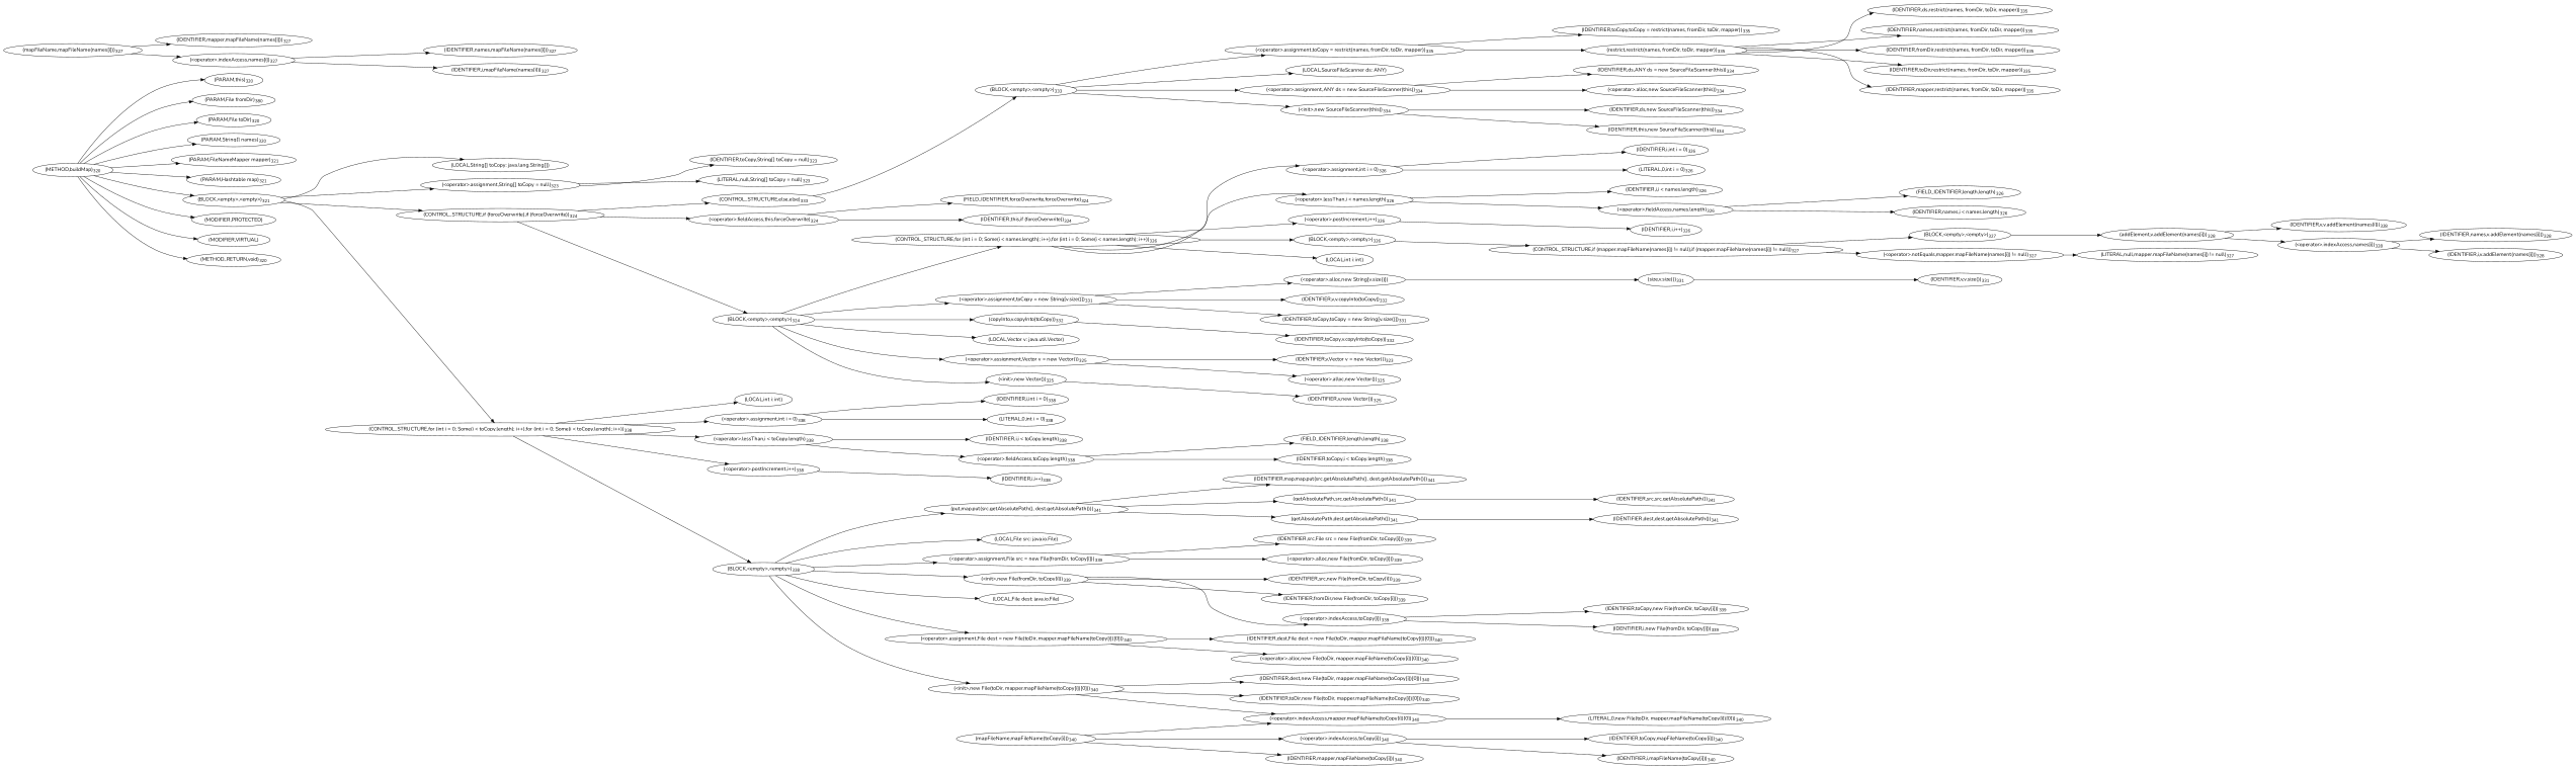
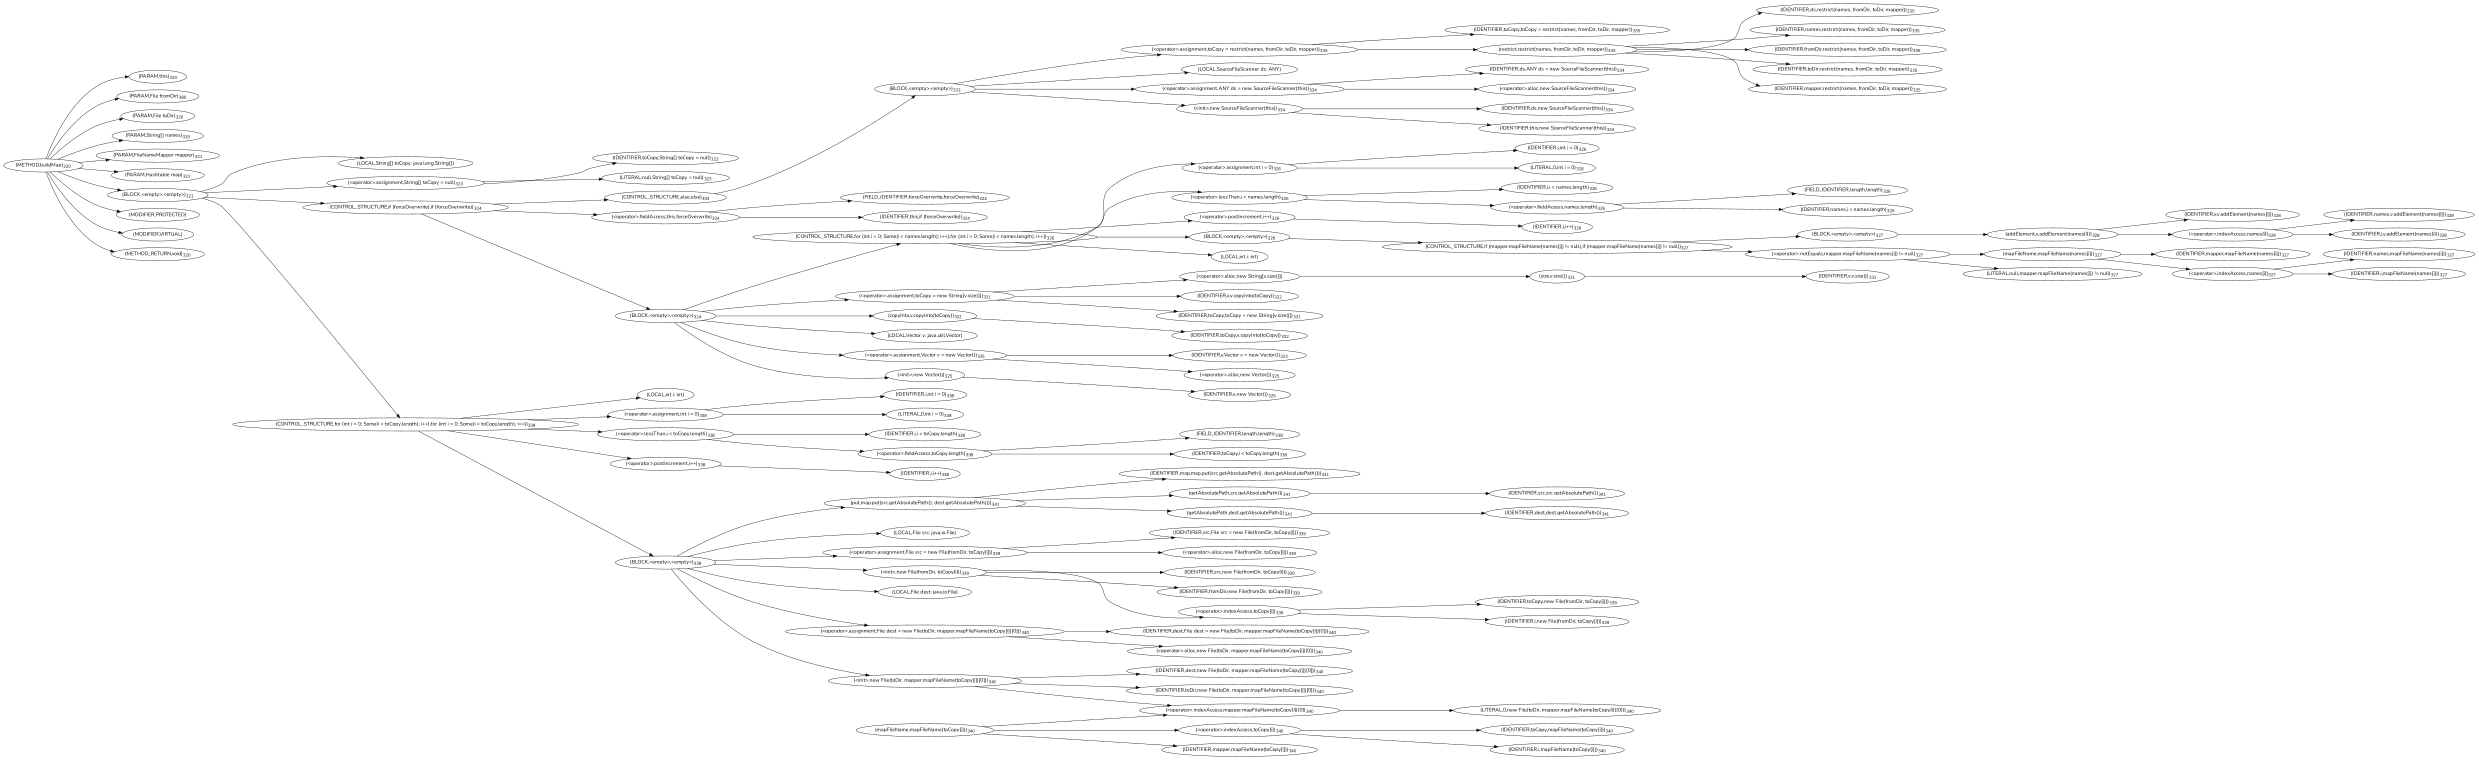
  digraph {
    fontname=Nunito
    rankdir=LR
    node [fontname=Nunito]
    edge [fontname=Nunito]
    n1 [label=<(METHOD,buildMap)<SUB>320</SUB>>]
    n2 [label=<(PARAM,this)<SUB>320</SUB>>]
    n3 [label=<(PARAM,File fromDir)<SUB>380</SUB>>]
    n4 [label=<(PARAM,File toDir)<SUB>320</SUB>>]
    n5 [label=<(PARAM,String[] names)<SUB>320</SUB>>]
    n6 [label=<(PARAM,FileNameMapper mapper)<SUB>321</SUB>>]
    n7 [label=<(PARAM,Hashtable map)<SUB>321</SUB>>]
    n8 [label=<(BLOCK,&lt;empty&gt;,&lt;empty&gt;)<SUB>321</SUB>>]
    n9 [label=<(MODIFIER,PROTECTED)>]
    n10 [label=<(MODIFIER,VIRTUAL)>]
    n11 [label=<(METHOD_RETURN,void)<SUB>320</SUB>>]
    n12 [label=<(LOCAL,String[] toCopy: java.lang.String[])>]
    n13 [label=<(&lt;operator&gt;.assignment,String[] toCopy = null)<SUB>323</SUB>>]
    n14 [label=<(CONTROL_STRUCTURE,if (forceOverwrite),if (forceOverwrite))<SUB>324</SUB>>]
    n15 [label=<(CONTROL_STRUCTURE,for (int i = 0; Some(i &lt; toCopy.length); i++),for (int i = 0; Some(i &lt; toCopy.length); i++))<SUB>338</SUB>>]
    n16 [label=<(IDENTIFIER,toCopy,String[] toCopy = null)<SUB>323</SUB>>]
    n17 [label=<(LITERAL,null,String[] toCopy = null)<SUB>323</SUB>>]
    n18 [label=<(&lt;operator&gt;.fieldAccess,this.forceOverwrite)<SUB>324</SUB>>]
    n19 [label=<(BLOCK,&lt;empty&gt;,&lt;empty&gt;)<SUB>324</SUB>>]
    n20 [label=<(CONTROL_STRUCTURE,else,else)<SUB>333</SUB>>]
    n21 [label=<(LOCAL,int i: int)>]
    n22 [label=<(&lt;operator&gt;.assignment,int i = 0)<SUB>338</SUB>>]
    n23 [label=<(&lt;operator&gt;.lessThan,i &lt; toCopy.length)<SUB>338</SUB>>]
    n24 [label=<(&lt;operator&gt;.postIncrement,i++)<SUB>338</SUB>>]
    n25 [label=<(BLOCK,&lt;empty&gt;,&lt;empty&gt;)<SUB>338</SUB>>]
    n26 [label=<(IDENTIFIER,this,if (forceOverwrite))<SUB>324</SUB>>]
    n27 [label=<(FIELD_IDENTIFIER,forceOverwrite,forceOverwrite)<SUB>324</SUB>>]
    n28 [label=<(LOCAL,Vector v: java.util.Vector)>]
    n29 [label=<(&lt;operator&gt;.assignment,Vector v = new Vector())<SUB>325</SUB>>]
    n30 [label=<(&lt;init&gt;,new Vector())<SUB>325</SUB>>]
    n31 [label=<(CONTROL_STRUCTURE,for (int i = 0; Some(i &lt; names.length); i++),for (int i = 0; Some(i &lt; names.length); i++))<SUB>326</SUB>>]
    n32 [label=<(&lt;operator&gt;.assignment,toCopy = new String[v.size()])<SUB>331</SUB>>]
    n33 [label=<(copyInto,v.copyInto(toCopy))<SUB>332</SUB>>]
    n34 [label=<(BLOCK,&lt;empty&gt;,&lt;empty&gt;)<SUB>333</SUB>>]
    n35 [label=<(IDENTIFIER,v,Vector v = new Vector())<SUB>323</SUB>>]
    n36 [label=<(&lt;operator&gt;.alloc,new Vector())<SUB>325</SUB>>]
    n37 [label=<(IDENTIFIER,v,new Vector())<SUB>325</SUB>>]
    n38 [label=<(LOCAL,int i: int)>]
    n39 [label=<(&lt;operator&gt;.assignment,int i = 0)<SUB>326</SUB>>]
    n40 [label=<(&lt;operator&gt;.lessThan,i &lt; names.length)<SUB>326</SUB>>]
    n41 [label=<(&lt;operator&gt;.postIncrement,i++)<SUB>326</SUB>>]
    n42 [label=<(BLOCK,&lt;empty&gt;,&lt;empty&gt;)<SUB>326</SUB>>]
    n43 [label=<(IDENTIFIER,toCopy,toCopy = new String[v.size()])<SUB>331</SUB>>]
    n44 [label=<(&lt;operator&gt;.alloc,new String[v.size()])>]
    n45 [label=<(IDENTIFIER,v,v.copyInto(toCopy))<SUB>332</SUB>>]
    n46 [label=<(IDENTIFIER,toCopy,v.copyInto(toCopy))<SUB>332</SUB>>]
    n47 [label=<(IDENTIFIER,i,int i = 0)<SUB>326</SUB>>]
    n48 [label=<(LITERAL,0,int i = 0)<SUB>326</SUB>>]
    n49 [label=<(IDENTIFIER,i,i &lt; names.length)<SUB>326</SUB>>]
    n50 [label=<(&lt;operator&gt;.fieldAccess,names.length)<SUB>326</SUB>>]
    n51 [label=<(IDENTIFIER,i,i++)<SUB>326</SUB>>]
    n52 [label=<(CONTROL_STRUCTURE,if (mapper.mapFileName(names[i]) != null),if (mapper.mapFileName(names[i]) != null))<SUB>327</SUB>>]
    n53 [label=<(IDENTIFIER,names,i &lt; names.length)<SUB>326</SUB>>]
    n54 [label=<(FIELD_IDENTIFIER,length,length)<SUB>326</SUB>>]
    n55 [label=<(&lt;operator&gt;.notEquals,mapper.mapFileName(names[i]) != null)<SUB>327</SUB>>]
    n56 [label=<(BLOCK,&lt;empty&gt;,&lt;empty&gt;)<SUB>327</SUB>>]
    n57 [label=<(mapFileName,mapFileName(names[i]))<SUB>327</SUB>>]
    n58 [label=<(LITERAL,null,mapper.mapFileName(names[i]) != null)<SUB>327</SUB>>]
    n59 [label=<(addElement,v.addElement(names[i]))<SUB>328</SUB>>]
    n60 [label=<(IDENTIFIER,mapper,mapFileName(names[i]))<SUB>327</SUB>>]
    n61 [label=<(&lt;operator&gt;.indexAccess,names[i])<SUB>327</SUB>>]
    n62 [label=<(IDENTIFIER,names,mapFileName(names[i]))<SUB>327</SUB>>]
    n63 [label=<(IDENTIFIER,i,mapFileName(names[i]))<SUB>327</SUB>>]
    n64 [label=<(IDENTIFIER,v,v.addElement(names[i]))<SUB>328</SUB>>]
    n65 [label=<(&lt;operator&gt;.indexAccess,names[i])<SUB>328</SUB>>]
    n66 [label=<(IDENTIFIER,names,v.addElement(names[i]))<SUB>328</SUB>>]
    n67 [label=<(IDENTIFIER,i,v.addElement(names[i]))<SUB>328</SUB>>]
    n68 [label=<(size,v.size())<SUB>331</SUB>>]
    n69 [label=<(IDENTIFIER,v,v.size())<SUB>331</SUB>>]
    n70 [label=<(LOCAL,SourceFileScanner ds: ANY)>]
    n71 [label=<(&lt;operator&gt;.assignment,ANY ds = new SourceFileScanner(this))<SUB>334</SUB>>]
    n72 [label=<(&lt;init&gt;,new SourceFileScanner(this))<SUB>334</SUB>>]
    n73 [label=<(&lt;operator&gt;.assignment,toCopy = restrict(names, fromDir, toDir, mapper))<SUB>335</SUB>>]
    n74 [label=<(IDENTIFIER,ds,ANY ds = new SourceFileScanner(this))<SUB>334</SUB>>]
    n75 [label=<(&lt;operator&gt;.alloc,new SourceFileScanner(this))<SUB>334</SUB>>]
    n76 [label=<(IDENTIFIER,ds,new SourceFileScanner(this))<SUB>334</SUB>>]
    n77 [label=<(IDENTIFIER,this,new SourceFileScanner(this))<SUB>334</SUB>>]
    n78 [label=<(IDENTIFIER,toCopy,toCopy = restrict(names, fromDir, toDir, mapper))<SUB>335</SUB>>]
    n79 [label=<(restrict,restrict(names, fromDir, toDir, mapper))<SUB>335</SUB>>]
    n80 [label=<(IDENTIFIER,ds,restrict(names, fromDir, toDir, mapper))<SUB>335</SUB>>]
    n81 [label=<(IDENTIFIER,names,restrict(names, fromDir, toDir, mapper))<SUB>335</SUB>>]
    n82 [label=<(IDENTIFIER,fromDir,restrict(names, fromDir, toDir, mapper))<SUB>335</SUB>>]
    n83 [label=<(IDENTIFIER,toDir,restrict(names, fromDir, toDir, mapper))<SUB>335</SUB>>]
    n84 [label=<(IDENTIFIER,mapper,restrict(names, fromDir, toDir, mapper))<SUB>335</SUB>>]
    n85 [label=<(IDENTIFIER,i,int i = 0)<SUB>338</SUB>>]
    n86 [label=<(LITERAL,0,int i = 0)<SUB>338</SUB>>]
    n87 [label=<(IDENTIFIER,i,i &lt; toCopy.length)<SUB>338</SUB>>]
    n88 [label=<(&lt;operator&gt;.fieldAccess,toCopy.length)<SUB>338</SUB>>]
    n89 [label=<(IDENTIFIER,i,i++)<SUB>338</SUB>>]
    n90 [label=<(LOCAL,File src: java.io.File)>]
    n91 [label=<(&lt;operator&gt;.assignment,File src = new File(fromDir, toCopy[i]))<SUB>339</SUB>>]
    n92 [label=<(&lt;init&gt;,new File(fromDir, toCopy[i]))<SUB>339</SUB>>]
    n93 [label=<(LOCAL,File dest: java.io.File)>]
    n94 [label=<(&lt;operator&gt;.assignment,File dest = new File(toDir, mapper.mapFileName(toCopy[i])[0]))<SUB>340</SUB>>]
    n95 [label=<(&lt;init&gt;,new File(toDir, mapper.mapFileName(toCopy[i])[0]))<SUB>340</SUB>>]
    n96 [label=<(put,map.put(src.getAbsolutePath(), dest.getAbsolutePath()))<SUB>341</SUB>>]
    n97 [label=<(IDENTIFIER,toCopy,i &lt; toCopy.length)<SUB>338</SUB>>]
    n98 [label=<(FIELD_IDENTIFIER,length,length)<SUB>338</SUB>>]
    n99 [label=<(IDENTIFIER,src,File src = new File(fromDir, toCopy[i]))<SUB>339</SUB>>]
    n100 [label=<(&lt;operator&gt;.alloc,new File(fromDir, toCopy[i]))<SUB>339</SUB>>]
    n101 [label=<(IDENTIFIER,src,new File(fromDir, toCopy[i]))<SUB>339</SUB>>]
    n102 [label=<(IDENTIFIER,fromDir,new File(fromDir, toCopy[i]))<SUB>339</SUB>>]
    n103 [label=<(&lt;operator&gt;.indexAccess,toCopy[i])<SUB>339</SUB>>]
    n104 [label=<(IDENTIFIER,dest,File dest = new File(toDir, mapper.mapFileName(toCopy[i])[0]))<SUB>340</SUB>>]
    n105 [label=<(&lt;operator&gt;.alloc,new File(toDir, mapper.mapFileName(toCopy[i])[0]))<SUB>340</SUB>>]
    n106 [label=<(IDENTIFIER,dest,new File(toDir, mapper.mapFileName(toCopy[i])[0]))<SUB>340</SUB>>]
    n107 [label=<(IDENTIFIER,toDir,new File(toDir, mapper.mapFileName(toCopy[i])[0]))<SUB>340</SUB>>]
    n108 [label=<(&lt;operator&gt;.indexAccess,mapper.mapFileName(toCopy[i])[0])<SUB>340</SUB>>]
    n109 [label=<(IDENTIFIER,map,map.put(src.getAbsolutePath(), dest.getAbsolutePath()))<SUB>341</SUB>>]
    n110 [label=<(getAbsolutePath,src.getAbsolutePath())<SUB>341</SUB>>]
    n111 [label=<(getAbsolutePath,dest.getAbsolutePath())<SUB>341</SUB>>]
    n112 [label=<(IDENTIFIER,toCopy,new File(fromDir, toCopy[i]))<SUB>339</SUB>>]
    n113 [label=<(IDENTIFIER,i,new File(fromDir, toCopy[i]))<SUB>339</SUB>>]
    n114 [label=<(LITERAL,0,new File(toDir, mapper.mapFileName(toCopy[i])[0]))<SUB>340</SUB>>]
    n115 [label=<(mapFileName,mapFileName(toCopy[i]))<SUB>340</SUB>>]
    n116 [label=<(IDENTIFIER,mapper,mapFileName(toCopy[i]))<SUB>340</SUB>>]
    n117 [label=<(&lt;operator&gt;.indexAccess,toCopy[i])<SUB>340</SUB>>]
    n118 [label=<(IDENTIFIER,toCopy,mapFileName(toCopy[i]))<SUB>340</SUB>>]
    n119 [label=<(IDENTIFIER,i,mapFileName(toCopy[i]))<SUB>340</SUB>>]
    n120 [label=<(IDENTIFIER,src,src.getAbsolutePath())<SUB>341</SUB>>]
    n121 [label=<(IDENTIFIER,dest,dest.getAbsolutePath())<SUB>341</SUB>>]
    n1 -> n2
    n1 -> n3
    n1 -> n4
    n1 -> n5
    n1 -> n6
    n1 -> n7
    n1 -> n8
    n1 -> n9
    n1 -> n10
    n1 -> n11
    n8 -> n12
    n8 -> n13
    n8 -> n14
    n8 -> n15
    n13 -> n16
    n13 -> n17
    n14 -> n18
    n14 -> n19
    n14 -> n20
    n15 -> n21
    n15 -> n22
    n15 -> n23
    n15 -> n24
    n15 -> n25
    n18 -> n26
    n18 -> n27
    n19 -> n28
    n19 -> n29
    n19 -> n30
    n19 -> n31
    n19 -> n32
    n19 -> n33
    n20 -> n34
    n22 -> n85
    n22 -> n86
    n23 -> n87
    n23 -> n88
    n24 -> n89
    n25 -> n90
    n25 -> n91
    n25 -> n92
    n25 -> n93
    n25 -> n94
    n25 -> n95
    n25 -> n96
    n29 -> n35
    n29 -> n36
    n30 -> n37
    n31 -> n38
    n31 -> n39
    n31 -> n40
    n31 -> n41
    n31 -> n42
    n32 -> n43
    n32 -> n44
    n32 -> n45
    n33 -> n46
    n34 -> n70
    n34 -> n71
    n34 -> n72
    n34 -> n73
    n39 -> n47
    n39 -> n48
    n40 -> n49
    n40 -> n50
    n41 -> n51
    n42 -> n52
    n44 -> n68
    n50 -> n53
    n50 -> n54
    n52 -> n55
    n52 -> n56
+   n55 -> n57
    n55 -> n58
    n56 -> n59
    n57 -> n60
    n57 -> n61
    n59 -> n64
    n59 -> n65
    n61 -> n62
    n61 -> n63
    n65 -> n66
    n65 -> n67
    n68 -> n69
    n71 -> n74
    n71 -> n75
    n72 -> n76
    n72 -> n77
    n73 -> n78
    n73 -> n79
    n79 -> n80
    n79 -> n81
    n79 -> n82
    n79 -> n83
    n79 -> n84
    n88 -> n97
    n88 -> n98
    n91 -> n99
    n91 -> n100
    n92 -> n101
    n92 -> n102
    n92 -> n103
    n94 -> n104
    n94 -> n105
    n95 -> n106
    n95 -> n107
    n95 -> n108
    n96 -> n109
    n96 -> n110
    n96 -> n111
    n103 -> n112
    n103 -> n113
    n108 -> n114
    n110 -> n120
    n111 -> n121
    n115 -> n108
    n115 -> n116
    n115 -> n117
    n117 -> n118
    n117 -> n119
  }
